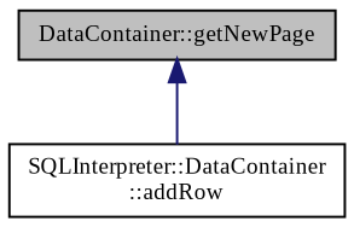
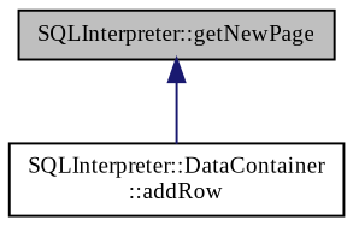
  digraph {
    rankdir=TB
    fontname="Liberation Serif"
    node [color=black fontname="Liberation Serif" fontsize=10 shape=record style=filled]
-   n1 [fillcolor=grey75 fontcolor=black height=0.2 label="DataContainer::getNewPage" width=0.4]
+   n1 [fillcolor=grey75 fontcolor=black height=0.2 label="SQLInterpreter::getNewPage" width=0.4]
    n2 [fillcolor=white height=0.2 label="SQLInterpreter::DataContainer\l::addRow" width=0.4]
    n1 -> n2 [color=midnightblue dir=back fontname="Liberation Serif" fontsize=10 labelfontname=Helvetica labelfontsize=10 style=solid]
  }
